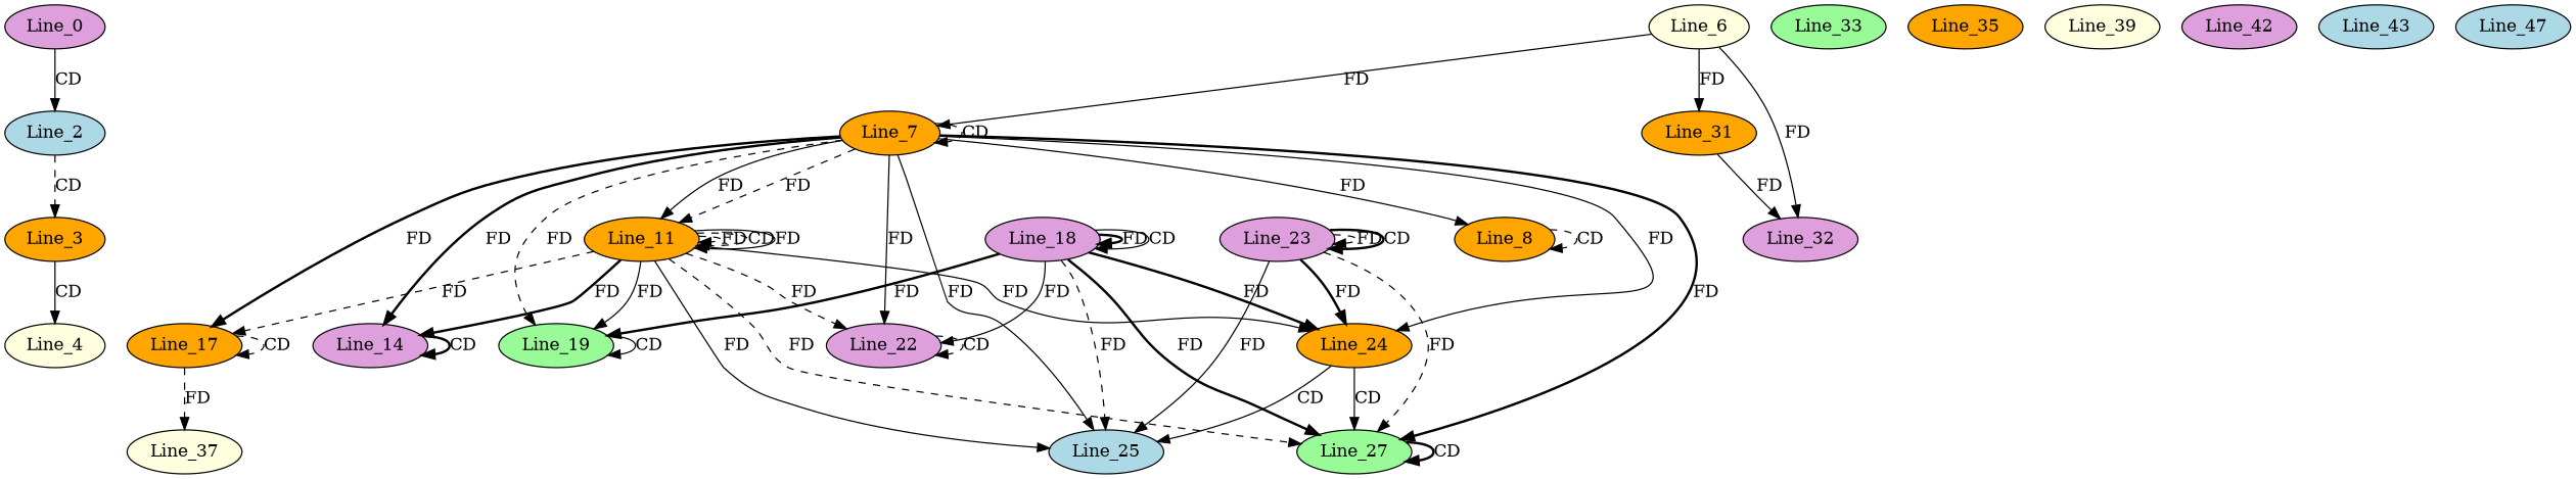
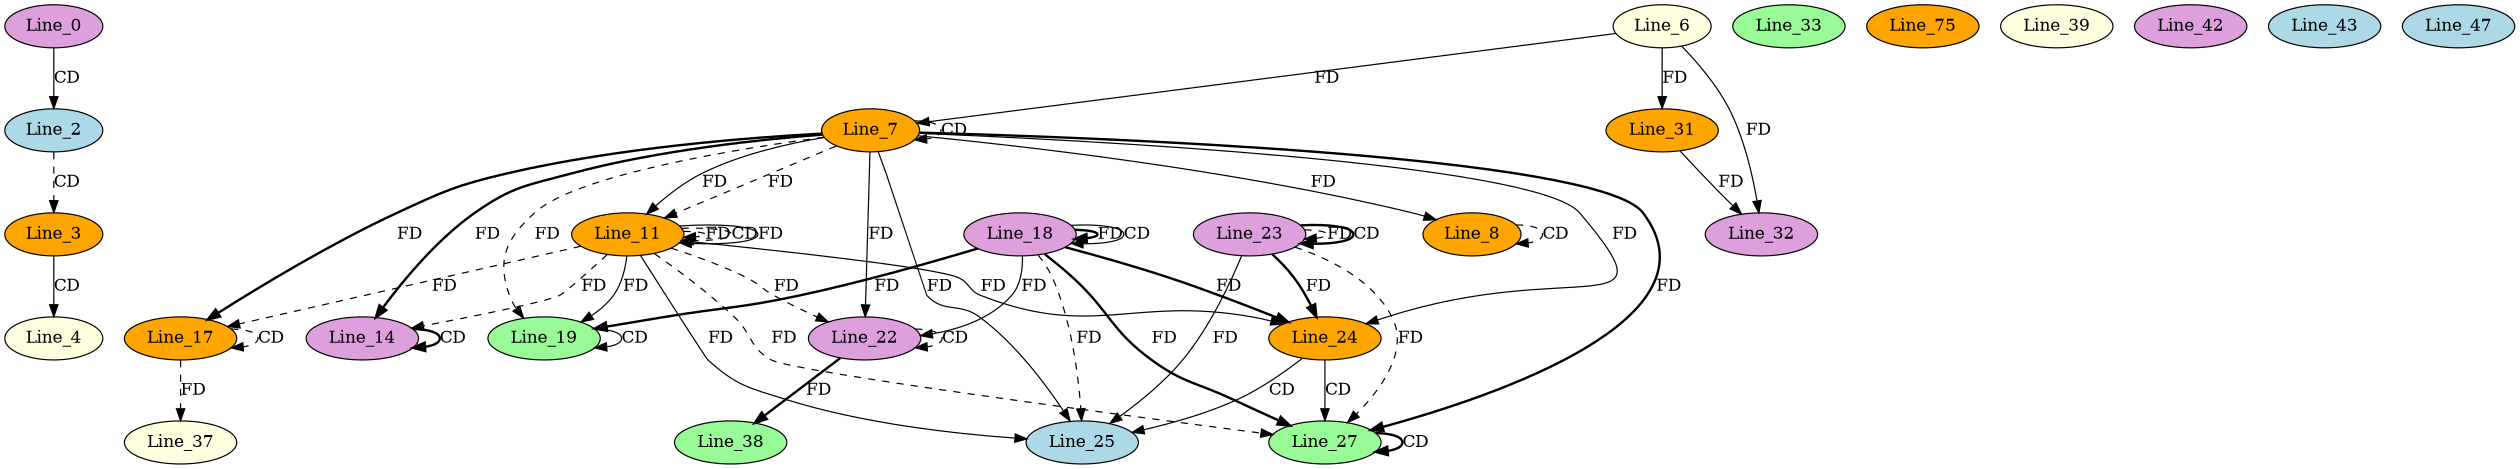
  digraph {
    node [fillcolor=orange style=filled]
    edge [style=solid]
    Line_2 [fillcolor=lightblue]
    Line_0 [fillcolor=plum]
    Line_3
    Line_4 [fillcolor=lightyellow]
    Line_6 [fillcolor=lightyellow]
    Line_7
    Line_31
    Line_32 [fillcolor=plum]
    Line_8
    Line_11
    Line_14 [fillcolor=plum]
    Line_17
    Line_19 [fillcolor=palegreen]
    Line_22 [fillcolor=plum]
    Line_24
    Line_25 [fillcolor=lightblue]
    Line_27 [fillcolor=palegreen]
    Line_37 [fillcolor=lightyellow]
+   Line_38 [fillcolor=palegreen]
    Line_18 [fillcolor=plum]
    Line_23 [fillcolor=plum]
    Line_33 [fillcolor=palegreen]
-   Line_35
+   Line_35 [label=Line_75]
    Line_39 [fillcolor=lightyellow]
    Line_42 [fillcolor=plum]
    Line_43 [fillcolor=lightblue]
    Line_47 [fillcolor=lightblue]
    Line_2 -> Line_3 [label=CD style=dashed]
    Line_0 -> Line_2 [label=CD]
    Line_3 -> Line_4 [label=CD]
    Line_6 -> Line_7 [label=FD]
    Line_6 -> Line_31 [label=FD]
    Line_6 -> Line_32 [label=FD]
    Line_7 -> Line_7 [label=CD style=dashed]
    Line_7 -> Line_8 [label=FD]
    Line_7 -> Line_11 [label=FD]
    Line_7 -> Line_11 [label=FD style=dashed]
    Line_7 -> Line_14 [label=FD style=bold]
    Line_7 -> Line_17 [label=FD style=bold]
    Line_7 -> Line_19 [label=FD style=dashed]
    Line_7 -> Line_22 [label=FD]
    Line_7 -> Line_24 [label=FD]
    Line_7 -> Line_25 [label=FD]
    Line_7 -> Line_27 [label=FD style=bold]
    Line_31 -> Line_32 [label=FD]
    Line_8 -> Line_8 [label=CD style=dashed]
    Line_11 -> Line_11 [label=FD style=dashed]
    Line_11 -> Line_11 [label=CD style=dashed]
    Line_11 -> Line_11 [label=FD]
-   Line_11 -> Line_14 [label=FD style=bold]
+   Line_11 -> Line_14 [label=FD style=dashed]
    Line_11 -> Line_17 [label=FD style=dashed]
    Line_11 -> Line_19 [label=FD]
    Line_11 -> Line_22 [label=FD style=dashed]
    Line_11 -> Line_24 [label=FD]
    Line_11 -> Line_25 [label=FD]
    Line_11 -> Line_27 [label=FD style=dashed]
    Line_14 -> Line_14 [label=CD style=bold]
    Line_17 -> Line_17 [label=CD style=dashed]
    Line_17 -> Line_37 [label=FD style=dashed]
    Line_19 -> Line_19 [label=CD]
    Line_22 -> Line_22 [label=CD style=dashed]
+   Line_22 -> Line_38 [label=FD style=bold]
    Line_24 -> Line_25 [label=CD]
    Line_24 -> Line_27 [label=CD]
    Line_27 -> Line_27 [label=CD style=bold]
    Line_18 -> Line_19 [label=FD style=bold]
    Line_18 -> Line_22 [label=FD]
    Line_18 -> Line_24 [label=FD style=bold]
    Line_18 -> Line_25 [label=FD style=dashed]
    Line_18 -> Line_27 [label=FD style=bold]
    Line_18 -> Line_18 [label=FD style=bold]
    Line_18 -> Line_18 [label=CD]
    Line_23 -> Line_24 [label=FD style=bold]
    Line_23 -> Line_25 [label=FD]
    Line_23 -> Line_27 [label=FD style=dashed]
    Line_23 -> Line_23 [label=FD style=dashed]
    Line_23 -> Line_23 [label=CD style=bold]
  }
